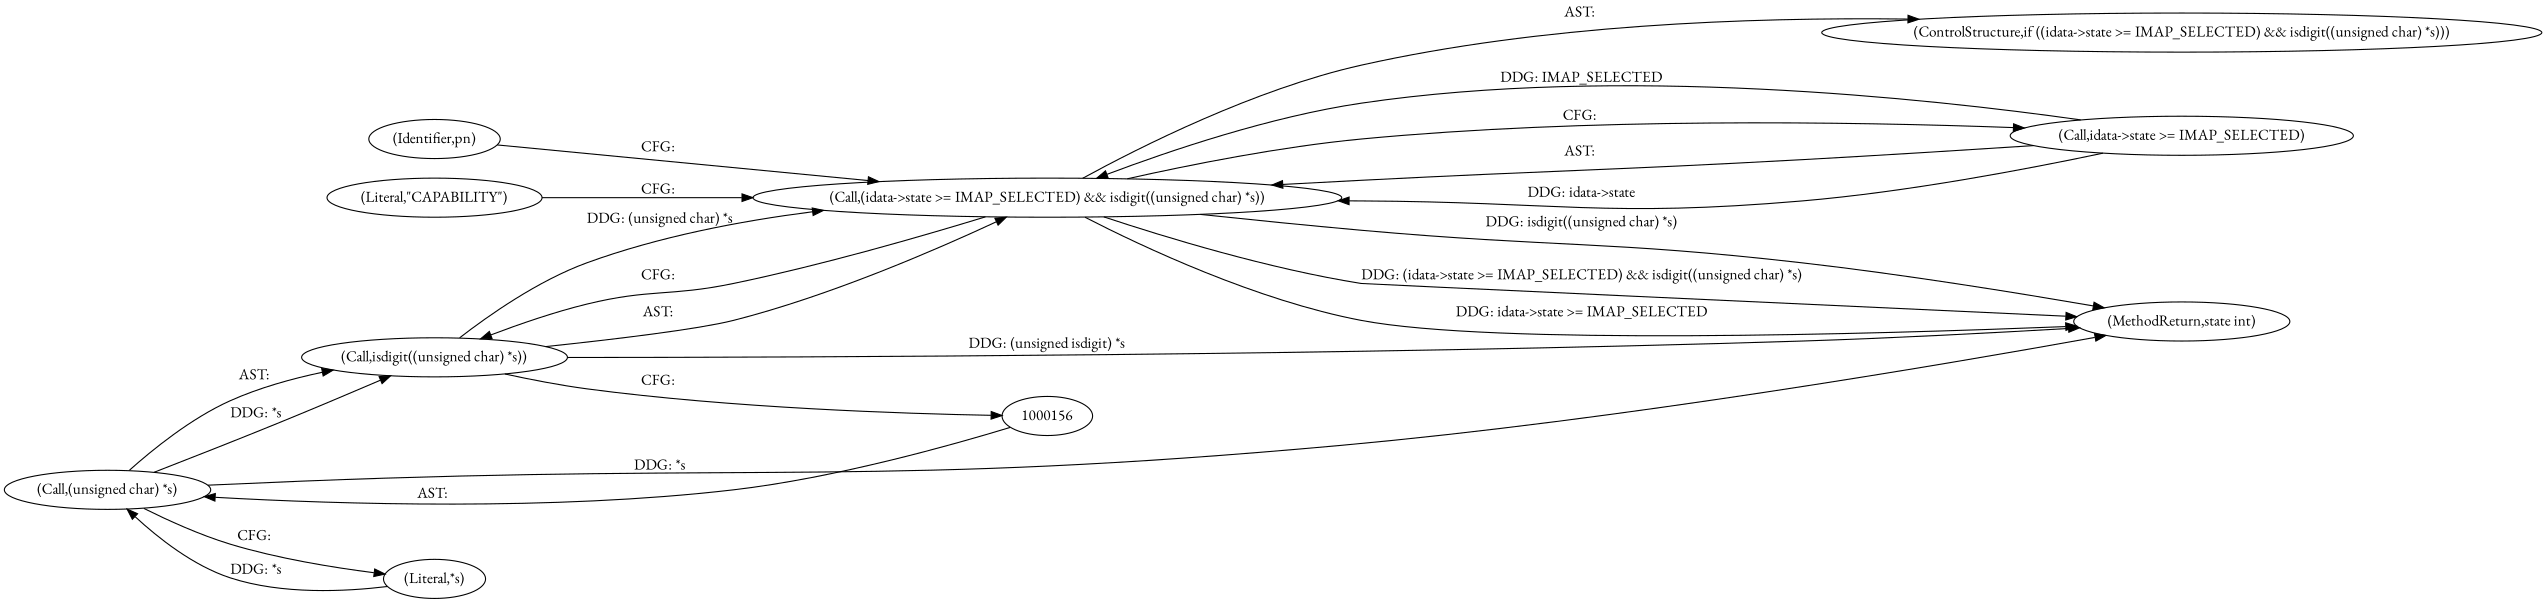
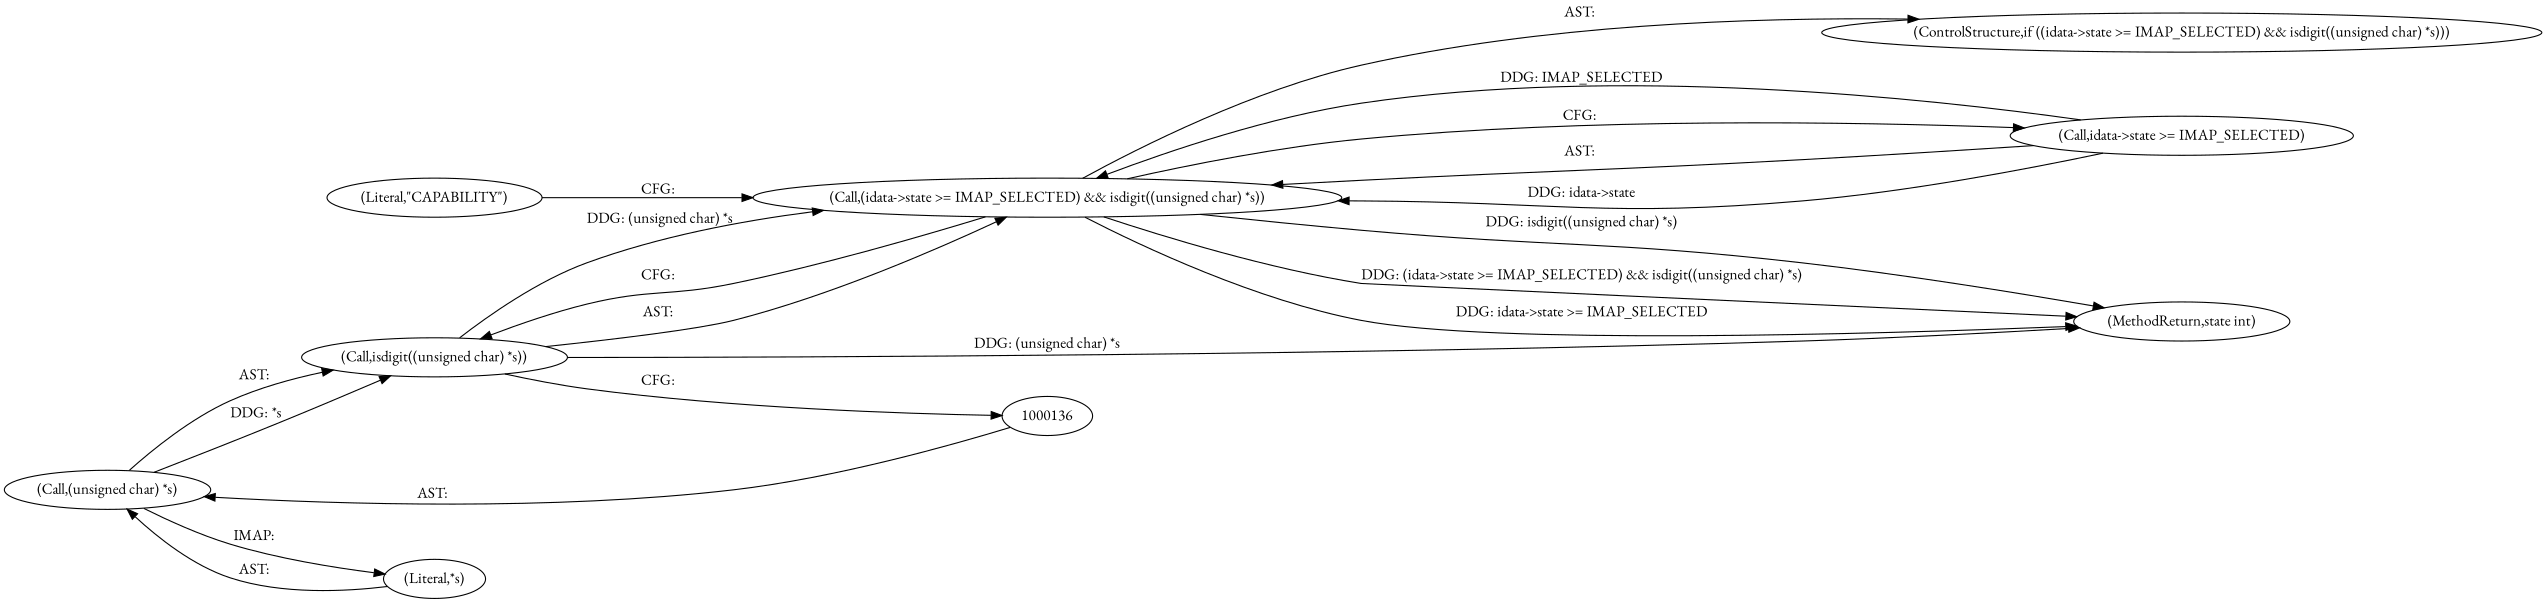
  digraph {
    fontname="EB Garamond"
    rankdir=LR
    node [fontname="EB Garamond"]
    edge [fontname="EB Garamond"]
    n1 [label="(Call,(unsigned char) *s)"]
    n2 [label="(Call,isdigit((unsigned char) *s))"]
    n3 [label="(Literal,*s)"]
    n4 [label="(MethodReturn,state int)"]
    n5 [label="(Call,(idata->state >= IMAP_SELECTED) && isdigit((unsigned char) *s))"]
-   1000136 [label=1000156]
+   1000136
    n7 [label="(ControlStructure,if ((idata->state >= IMAP_SELECTED) && isdigit((unsigned char) *s)))"]
    n8 [label="(Call,idata->state >= IMAP_SELECTED)"]
    n9 [label="(Literal,\"CAPABILITY\")"]
-   n10 [label="(Identifier,pn)"]
    n1 -> n2 [label="AST: "]
    n1 -> n2 [label="DDG: *s"]
-   n1 -> n3 [label="CFG: "]
-   n1 -> n4 [label="DDG: *s"]
-   n2 -> n4 [label="DDG: (unsigned isdigit) *s"]
+   n1 -> n3 [label="IMAP: "]
+   n2 -> n4 [label="DDG: (unsigned char) *s"]
    n2 -> n5 [label="AST: "]
    n2 -> n5 [label="DDG: (unsigned char) *s"]
    n2 -> 1000136 [label="CFG: "]
-   n3 -> n1 [label="DDG: *s"]
+   n3 -> n1 [label="AST: "]
    n5 -> n2 [label="CFG: "]
    n5 -> n4 [label="DDG: idata->state >= IMAP_SELECTED"]
    n5 -> n4 [label="DDG: isdigit((unsigned char) *s)"]
    n5 -> n4 [label="DDG: (idata->state >= IMAP_SELECTED) && isdigit((unsigned char) *s)"]
    n5 -> n7 [label="AST: "]
    n5 -> n8 [label="CFG: "]
    1000136 -> n1 [label="AST: "]
    n8 -> n5 [label="AST: "]
    n8 -> n5 [label="DDG: idata->state"]
    n8 -> n5 [label="DDG: IMAP_SELECTED"]
    n9 -> n5 [label="CFG: "]
-   n10 -> n5 [label="CFG: "]
  }
